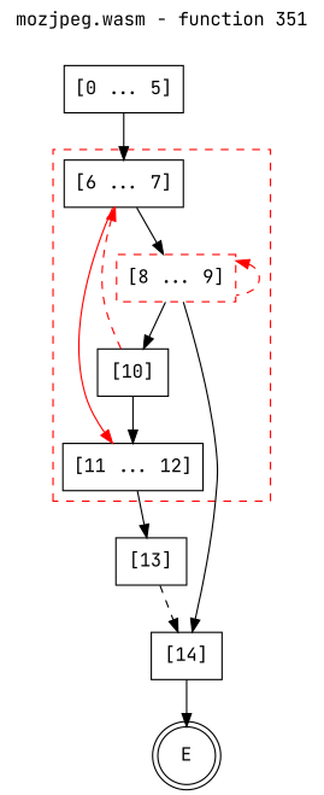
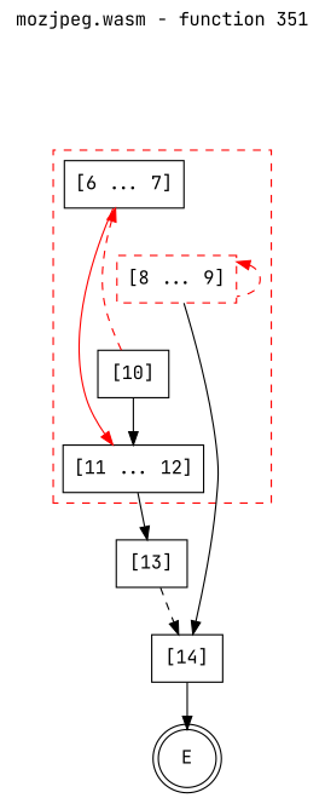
  digraph {
    fontname="JetBrains Mono"
    label="mozjpeg.wasm - function 351"
    labelfontcolor=black
    labelfontname=Helvetica
    labelfontsize=16
    labelloc=t
    node [color=black fontname="JetBrains Mono" shape=box style=solid]
    edge [fontname="JetBrains Mono"]
    n1 [label="[6 ... 7]"]
    n2 [color=red label="[8 ... 9]" style=dashed]
    n3 [label="[10]"]
    n4 [label="[11 ... 12]"]
    n5 [label="[14]"]
    n6 [label="[13]"]
    E [shape=doublecircle color="" style=""]
-   n8 [label="[0 ... 5]"]
    subgraph cluster_1 {
      color=red
      label=""
      style=dashed
      n1
      n2
      n3
      n4
    }
-   n1 -> n2
    n1 -> n4 [color=red]
    n2 -> n2 [color=red dir=back style=dashed]
-   n2 -> n3
    n2 -> n5
    n3 -> n1 [color=red style=dashed]
    n3 -> n4
    n4 -> n6
    n5 -> E
    n6 -> n5 [style=dashed]
-   n8 -> n1
  }
